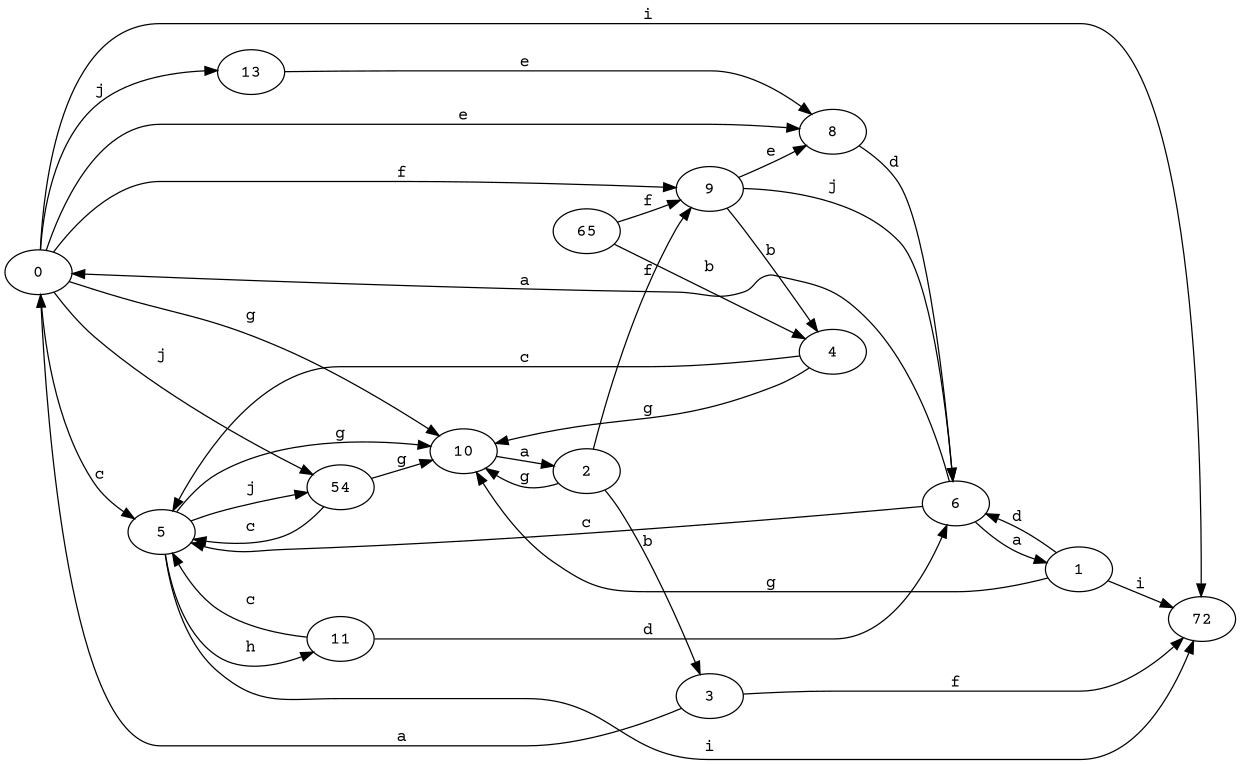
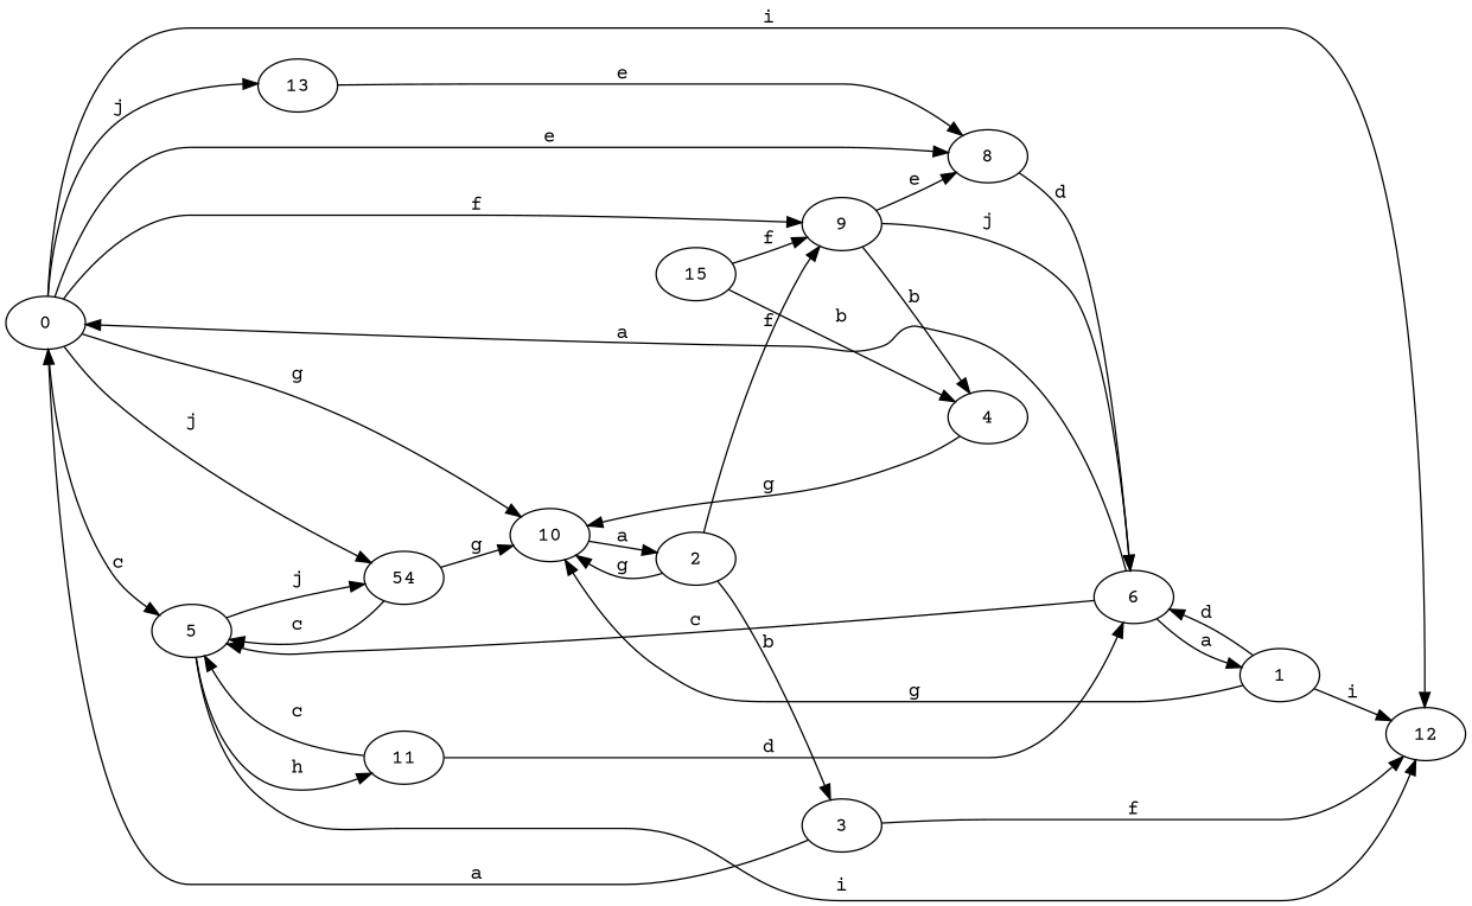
  strict digraph {
    fontname="Courier Prime"
    rankdir=LR
    node [fontname="Courier Prime"]
    edge [fontname="Courier Prime"]
    0
    5
    8
    9
    10
-   12 [label=72]
+   12
    13
    n8 [label=54]
    11
    6
    4
    2
    1
    3
-   15 [label=65]
+   15
    0 -> 5 [label=c]
    0 -> 8 [label=e]
    0 -> 9 [label=f]
    0 -> 10 [label=g]
    0 -> 12 [label=i]
    0 -> 13 [label=j]
    0 -> n8 [label=j]
-   5 -> 10 [label=g]
    5 -> 12 [label=i]
    5 -> n8 [label=j]
    5 -> 11 [label=h]
    8 -> 6 [label=d]
    9 -> 8 [label=e]
    9 -> 6 [label=j]
    9 -> 4 [label=b]
    10 -> 2 [label=a]
    13 -> 8 [label=e]
    n8 -> 5 [label=c]
    n8 -> 10 [label=g]
    11 -> 5 [label=c]
    11 -> 6 [label=d]
    6 -> 0 [label=a]
    6 -> 5 [label=c]
    6 -> 1 [label=a]
-   4 -> 5 [label=c]
    4 -> 10 [label=g]
    2 -> 9 [label=f]
    2 -> 10 [label=g]
    2 -> 3 [label=b]
    1 -> 10 [label=g]
    1 -> 12 [label=i]
    1 -> 6 [label=d]
    3 -> 0 [label=a]
    3 -> 12 [label=f]
    15 -> 9 [label=f]
    15 -> 4 [label=b]
  }
